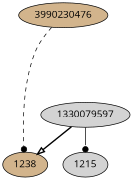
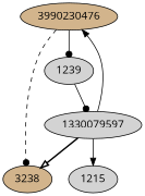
  strict digraph {
    fontname="Open Sans"
    node [fillcolor=lightgrey fontname="Open Sans" style=filled]
    edge [arrowhead=dot fontname="Open Sans" style=solid]
    3990230476 [fillcolor=tan]
-   1238 [fillcolor=tan]
+   1238 [fillcolor=tan label=3238]
+   1239
    1330079597
    n5 [label=1215]
    3990230476 -> 1238 [style=dashed]
+   3990230476 -> 1239
+   1239 -> 1330079597
+   1330079597 -> 3990230476 [arrowhead=normal]
    1330079597 -> 1238 [arrowhead=onormal style=bold]
-   1330079597 -> n5
+   1330079597 -> n5 [arrowhead=normal]
  }
